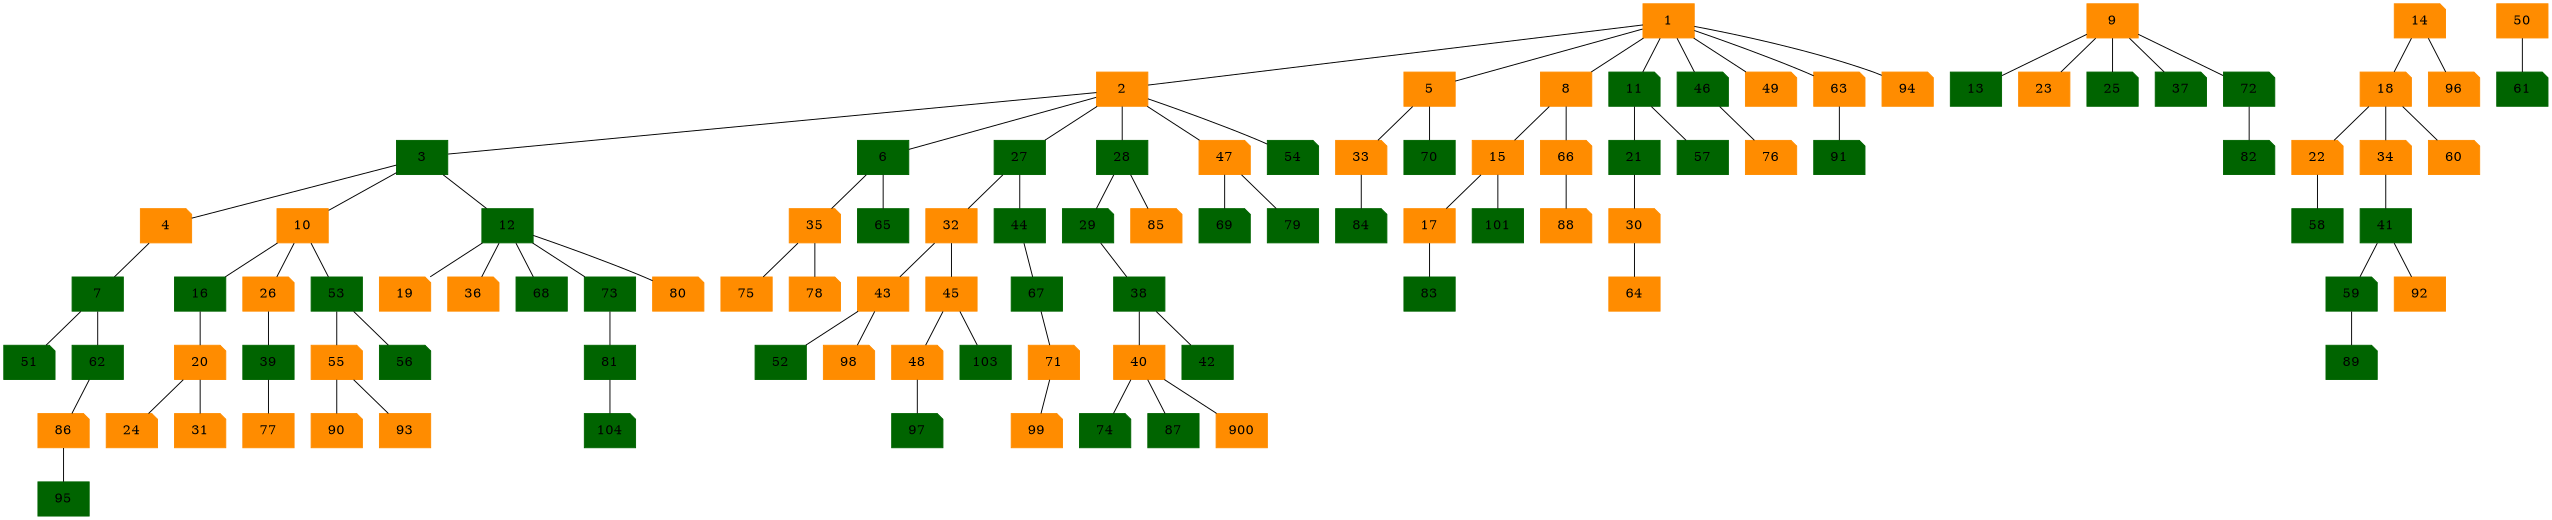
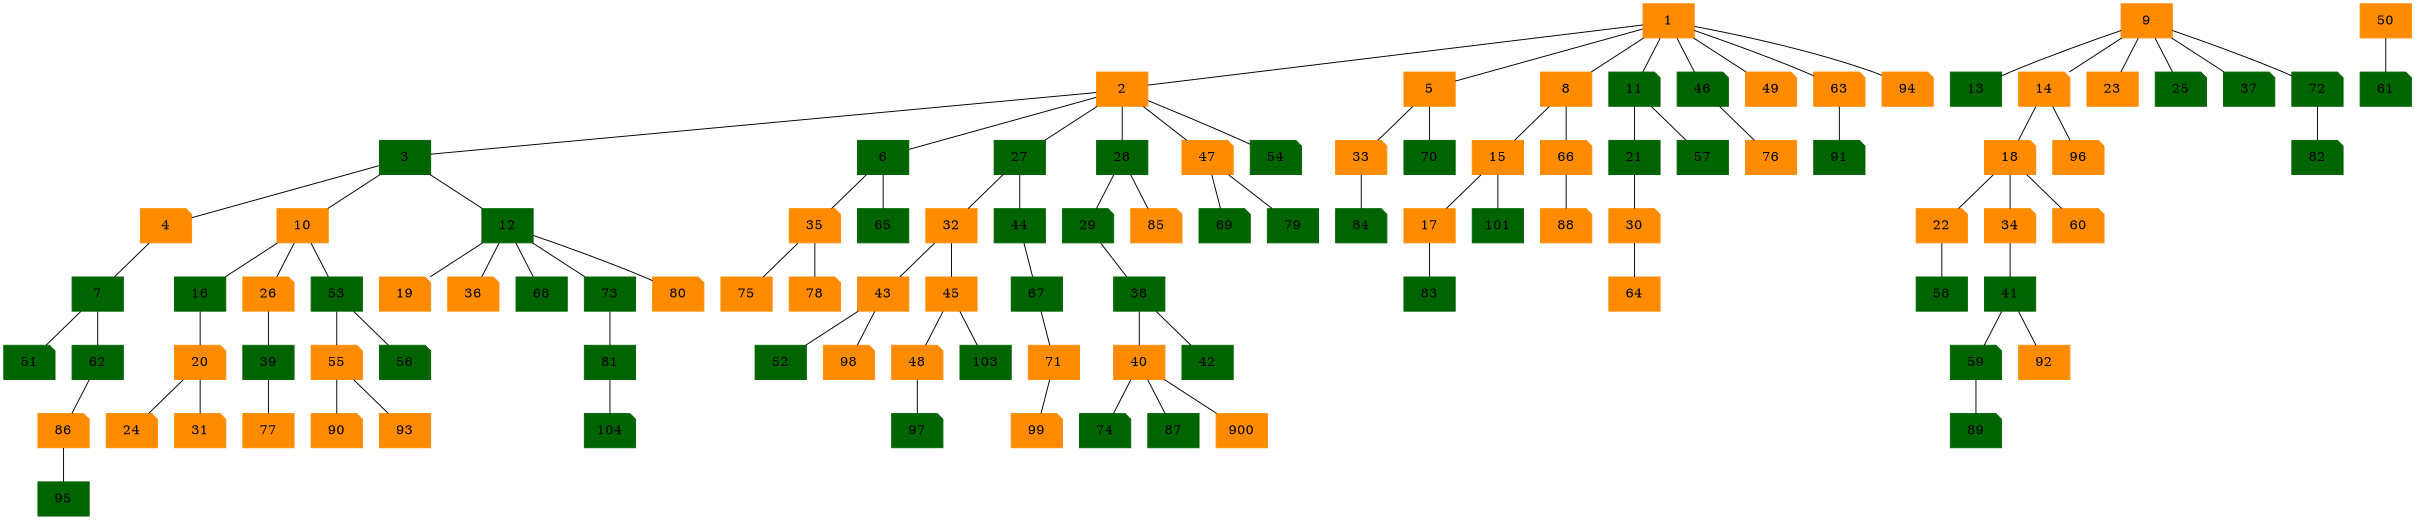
  graph {
    node [color=darkorange shape=note style=filled]
    1 [shape=box]
    2 [shape=box]
    5 [shape=box]
    8 [shape=box]
    11 [color=darkgreen]
    46 [color=darkgreen]
    49
    63
    94
    3 [color=darkgreen shape=box]
    6 [color=darkgreen shape=box]
    27 [color=darkgreen shape=box]
    28 [color=darkgreen shape=box]
    47
    54 [color=darkgreen]
    33
    70 [color=darkgreen shape=box]
    15 [shape=box]
    66
    21 [color=darkgreen shape=box]
    57 [color=darkgreen shape=box]
-   76
+   76 [shape=box]
    91 [color=darkgreen]
    4
    10 [shape=box]
    12 [color=darkgreen shape=box]
    35
    65 [color=darkgreen shape=box]
    32 [shape=box]
    44 [color=darkgreen shape=box]
    29 [color=darkgreen]
    85
    69 [color=darkgreen]
    79 [color=darkgreen shape=box]
    7 [color=darkgreen shape=box]
    16 [color=darkgreen shape=box]
    26
    53 [color=darkgreen shape=box]
    19
    36
    68 [color=darkgreen shape=box]
    73 [color=darkgreen shape=box]
    80
    51 [color=darkgreen]
    62 [color=darkgreen shape=box]
    9 [shape=box]
    13 [color=darkgreen shape=box]
    14
    23 [shape=box]
    25 [color=darkgreen]
    37 [color=darkgreen]
    72 [color=darkgreen]
    84 [color=darkgreen]
    75 [shape=box]
    78
    86
    17 [shape=box]
    101 [color=darkgreen shape=box]
    88
    18
    96
    82 [color=darkgreen]
    20
    39 [color=darkgreen shape=box]
    55
    56 [color=darkgreen]
    30
    81 [color=darkgreen shape=box]
    22
    34
    60
    83 [color=darkgreen shape=box]
    24
    31
    58 [color=darkgreen shape=box]
    41 [color=darkgreen shape=box]
    50 [shape=box]
    61 [color=darkgreen]
    64 [shape=box]
    77 [shape=box]
    43 [shape=box]
    45 [shape=box]
    67 [color=darkgreen shape=box]
    38 [color=darkgreen shape=box]
    40 [shape=box]
    42 [color=darkgreen shape=box]
    52 [color=darkgreen shape=box]
    98
    48
    103 [color=darkgreen shape=box]
    59 [color=darkgreen]
    92 [shape=box]
    74 [color=darkgreen]
    87 [color=darkgreen shape=box]
    n95 [label=900 shape=box]
    89 [color=darkgreen]
-   71
+   71 [shape=box]
    97 [color=darkgreen]
    90
    93 [shape=box]
    95 [color=darkgreen shape=box]
    99
    104 [color=darkgreen]
    1 -- 2
    1 -- 5
    1 -- 8
    1 -- 11
    1 -- 46
    1 -- 49
    1 -- 63
    1 -- 94
    2 -- 3
    2 -- 6
    2 -- 27
    2 -- 28
    2 -- 47
    2 -- 54
    5 -- 33
    5 -- 70
    8 -- 15
    8 -- 66
    11 -- 21
    11 -- 57
    46 -- 76
    63 -- 91
    3 -- 4
    3 -- 10
    3 -- 12
    6 -- 35
    6 -- 65
    27 -- 32
    27 -- 44
    28 -- 29
    28 -- 85
    47 -- 69
    47 -- 79
    33 -- 84
    15 -- 17
    15 -- 101
    66 -- 88
    21 -- 30
    4 -- 7
    10 -- 16
    10 -- 26
    10 -- 53
    12 -- 19
    12 -- 36
    12 -- 68
    12 -- 73
    12 -- 80
    35 -- 75
    35 -- 78
    32 -- 43
    32 -- 45
    44 -- 67
    29 -- 38
    7 -- 51
    7 -- 62
    16 -- 20
    26 -- 39
    53 -- 55
    53 -- 56
    73 -- 81
    62 -- 86
    9 -- 13
+   9 -- 14
    9 -- 23
    9 -- 25
    9 -- 37
    9 -- 72
    14 -- 18
    14 -- 96
    72 -- 82
    86 -- 95
    17 -- 83
    18 -- 22
    18 -- 34
    18 -- 60
    20 -- 24
    20 -- 31
    39 -- 77
    55 -- 90
    55 -- 93
    30 -- 64
    81 -- 104
    22 -- 58
    34 -- 41
    41 -- 59
    41 -- 92
    50 -- 61
    43 -- 52
    43 -- 98
    45 -- 48
    45 -- 103
    67 -- 71
    38 -- 40
    38 -- 42
    40 -- 74
    40 -- 87
    40 -- n95
    48 -- 97
    59 -- 89
    71 -- 99
  }
